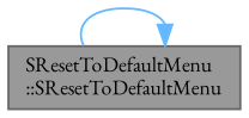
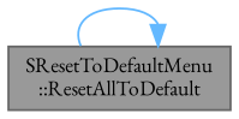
  digraph {
    rankdir=LR
    fontname="EB Garamond"
-   n1 [color=gray40 fillcolor=grey60 fontcolor=black fontname="EB Garamond" fontsize=10 height=0.2 label="SResetToDefaultMenu\l::SResetToDefaultMenu" shape=box style=filled width=0.4]
+   n1 [color=gray40 fillcolor=grey60 fontcolor=black fontname="EB Garamond" fontsize=10 height=0.2 label="SResetToDefaultMenu\l::ResetAllToDefault" shape=box style=filled width=0.4]
    n1 -> n1 [color=steelblue1 fontname="EB Garamond" fontsize=10 labelfontname=Helvetica labelfontsize=10 style=solid]
  }
